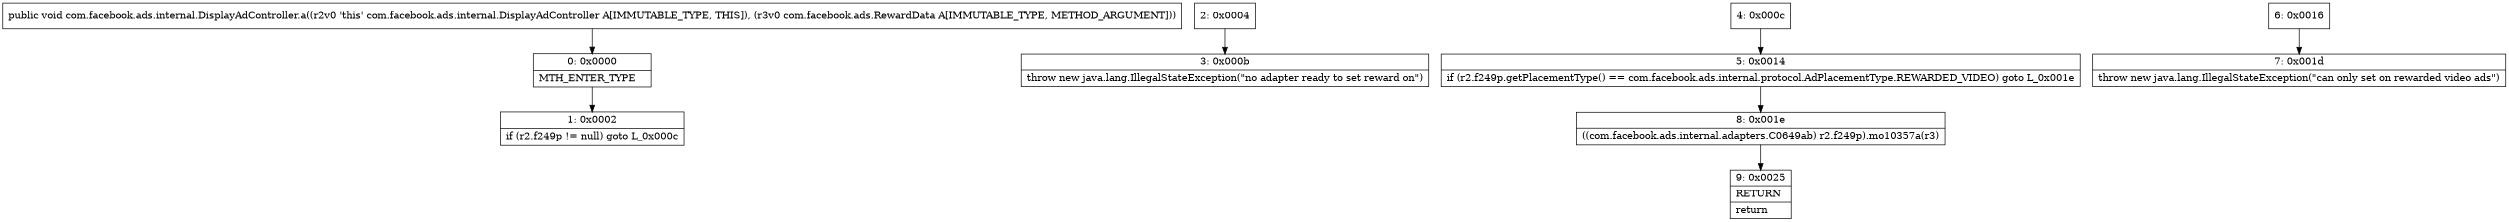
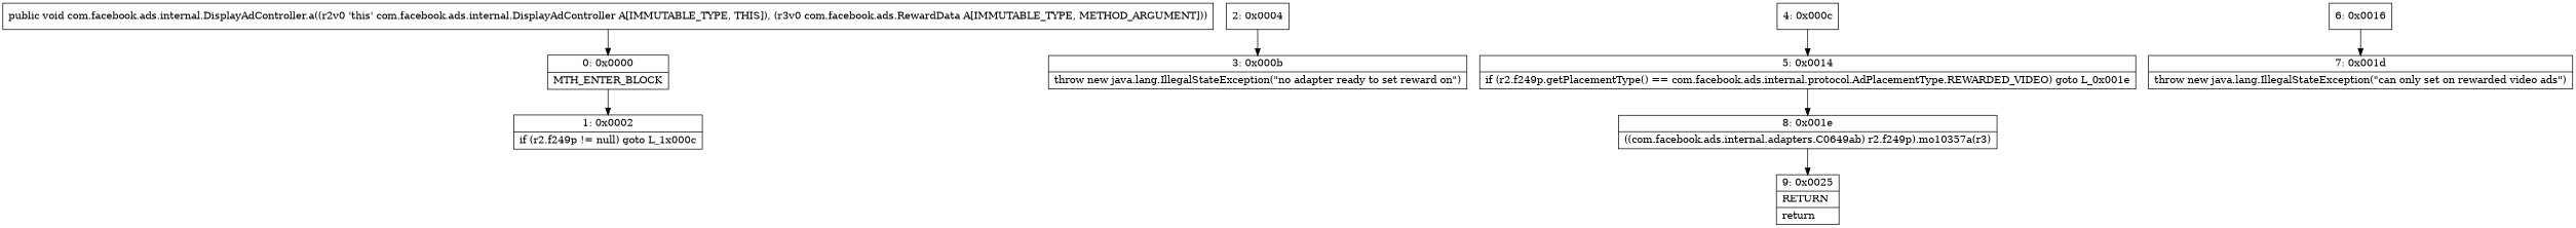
  digraph {
    fontname="DejaVu Serif"
    node [fontname="DejaVu Serif" shape=record]
    edge [fontname="DejaVu Serif"]
-   n1 [label="{0\:\ 0x0000|MTH_ENTER_TYPE\l}"]
-   n2 [label="{1\:\ 0x0002|if (r2.f249p != null) goto L_0x000c\l}"]
+   n1 [label="{0\:\ 0x0000|MTH_ENTER_BLOCK\l}"]
+   n2 [label="{1\:\ 0x0002|if (r2.f249p != null) goto L_1x000c\l}"]
    n3 [label="{2\:\ 0x0004}"]
    n4 [label="{3\:\ 0x000b|throw new java.lang.IllegalStateException(\"no adapter ready to set reward on\")\l}"]
    n5 [label="{4\:\ 0x000c}"]
    n6 [label="{5\:\ 0x0014|if (r2.f249p.getPlacementType() == com.facebook.ads.internal.protocol.AdPlacementType.REWARDED_VIDEO) goto L_0x001e\l}"]
    n7 [label="{8\:\ 0x001e|((com.facebook.ads.internal.adapters.C0649ab) r2.f249p).mo10357a(r3)\l}"]
    n8 [label="{6\:\ 0x0016}"]
    n9 [label="{7\:\ 0x001d|throw new java.lang.IllegalStateException(\"can only set on rewarded video ads\")\l}"]
    n10 [label="{9\:\ 0x0025|RETURN\l|return\l}"]
    n11 [label="{public void com.facebook.ads.internal.DisplayAdController.a((r2v0 'this' com.facebook.ads.internal.DisplayAdController A[IMMUTABLE_TYPE, THIS]), (r3v0 com.facebook.ads.RewardData A[IMMUTABLE_TYPE, METHOD_ARGUMENT])) }"]
    n1 -> n2
    n3 -> n4
    n5 -> n6
    n6 -> n7
    n7 -> n10
    n8 -> n9
    n11 -> n1
  }
